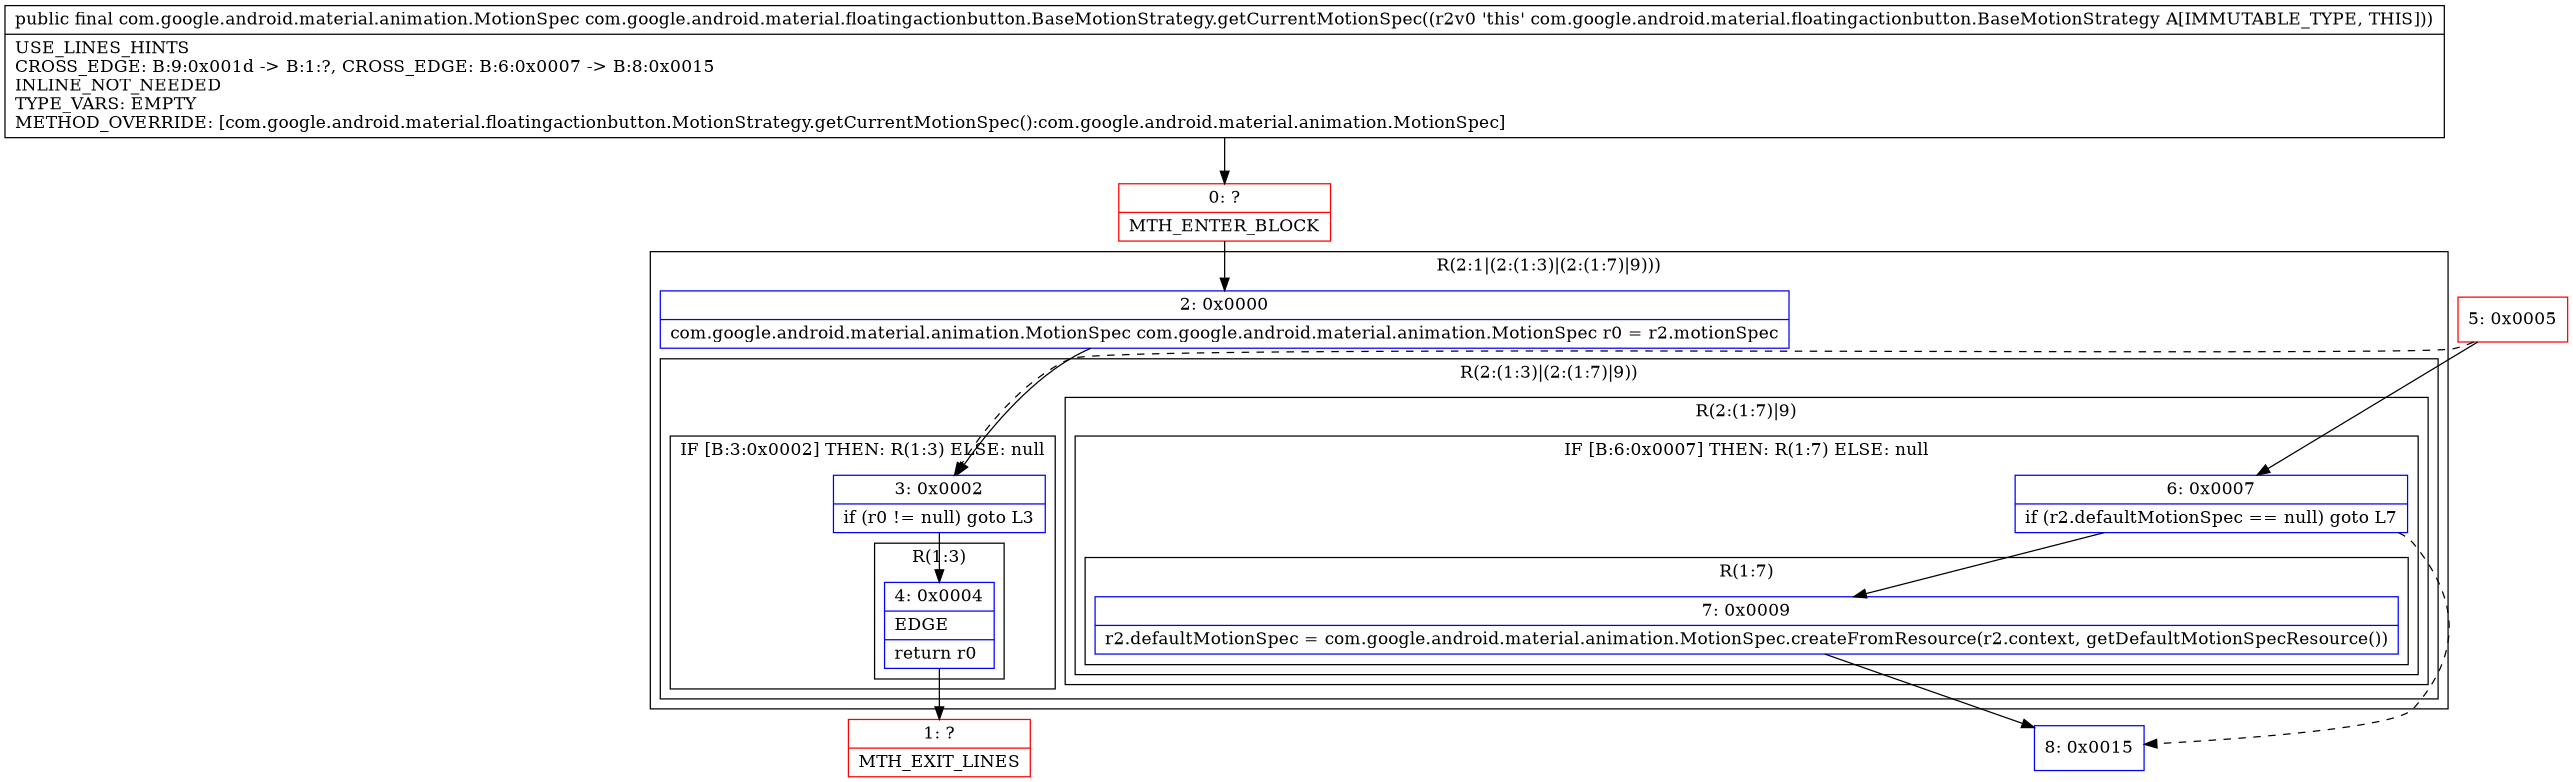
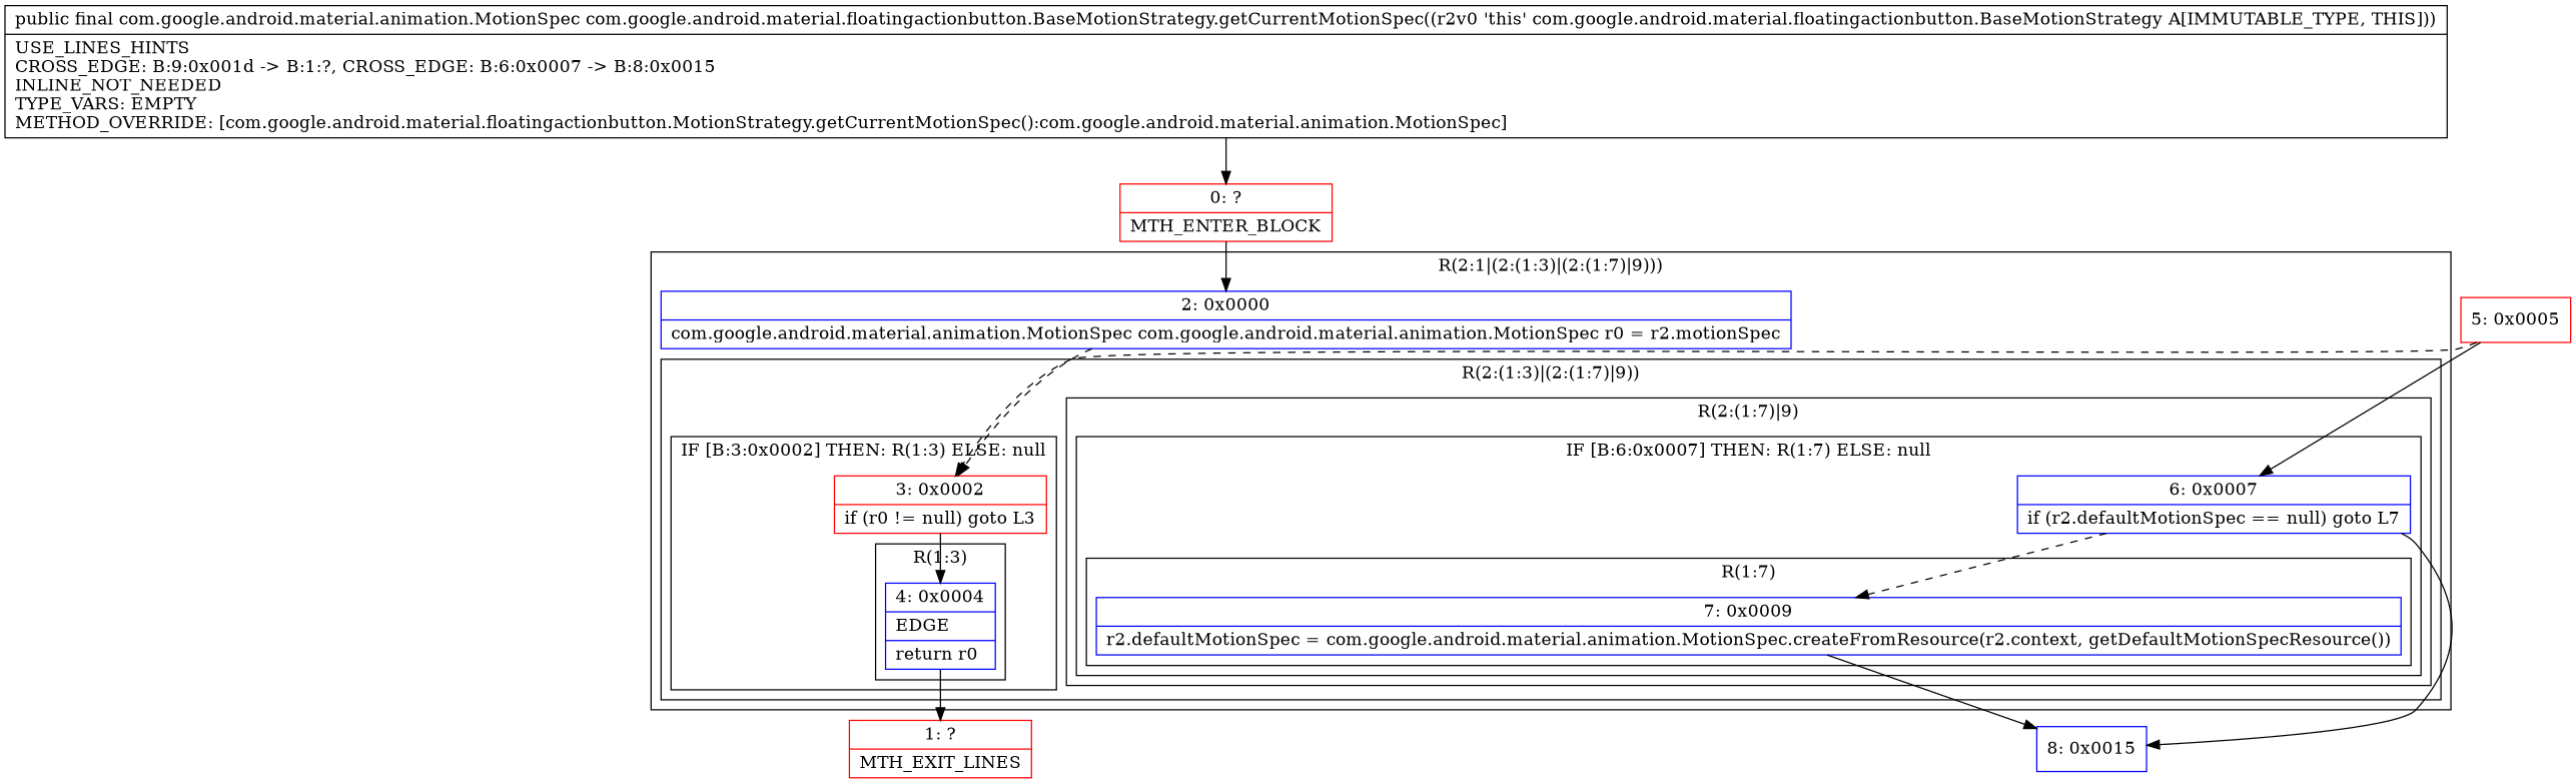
  digraph {
    node [color=blue shape=record]
    n1 [label="{4\:\ 0x0004|EDGE\l|return r0\l}"]
-   n2 [label="{3\:\ 0x0002|if (r0 != null) goto L3\l}"]
+   n2 [color=red label="{3\:\ 0x0002|if (r0 != null) goto L3\l}"]
    n3 [label="{7\:\ 0x0009|r2.defaultMotionSpec = com.google.android.material.animation.MotionSpec.createFromResource(r2.context, getDefaultMotionSpecResource())\l}"]
    n4 [label="{6\:\ 0x0007|if (r2.defaultMotionSpec == null) goto L7\l}"]
    n5 [label="{2\:\ 0x0000|com.google.android.material.animation.MotionSpec com.google.android.material.animation.MotionSpec r0 = r2.motionSpec\l}"]
    n6 [color=red label="{1\:\ ?|MTH_EXIT_LINES\l}"]
    n7 [label="{8\:\ 0x0015}"]
    n8 [color=red label="{5\:\ 0x0005}"]
    n9 [color=red label="{0\:\ ?|MTH_ENTER_BLOCK\l}"]
    n10 [label="{public final com.google.android.material.animation.MotionSpec com.google.android.material.floatingactionbutton.BaseMotionStrategy.getCurrentMotionSpec((r2v0 'this' com.google.android.material.floatingactionbutton.BaseMotionStrategy A[IMMUTABLE_TYPE, THIS]))  | USE_LINES_HINTS\lCROSS_EDGE: B:9:0x001d \-\> B:1:?, CROSS_EDGE: B:6:0x0007 \-\> B:8:0x0015\lINLINE_NOT_NEEDED\lTYPE_VARS: EMPTY\lMETHOD_OVERRIDE: [com.google.android.material.floatingactionbutton.MotionStrategy.getCurrentMotionSpec():com.google.android.material.animation.MotionSpec]\l}" color=""]
    subgraph cluster_1 {
      label="R(2:1|(2:(1:3)|(2:(1:7)|9)))"
      n5
      subgraph cluster_2 {
        label="R(2:(1:3)|(2:(1:7)|9))"
        subgraph cluster_3 {
          label="IF [B:3:0x0002] THEN: R(1:3) ELSE: null"
          n2
          subgraph cluster_4 {
            label="R(1:3)"
            n1
          }
        }
        subgraph cluster_5 {
          label="R(2:(1:7)|9)"
          subgraph cluster_6 {
            label="IF [B:6:0x0007] THEN: R(1:7) ELSE: null"
            n4
            subgraph cluster_7 {
              label="R(1:7)"
              n3
            }
          }
        }
      }
    }
    n1 -> n6
    n2 -> n1
    n3 -> n7
-   n4 -> n3
-   n4 -> n7 [style=dashed]
-   n5 -> n2
+   n4 -> n3 [style=dashed]
+   n4 -> n7 [style=solid]
+   n5 -> n2 [style=dashed]
    n8 -> n2 [style=dashed]
    n8 -> n4
    n9 -> n5
    n10 -> n9
  }
